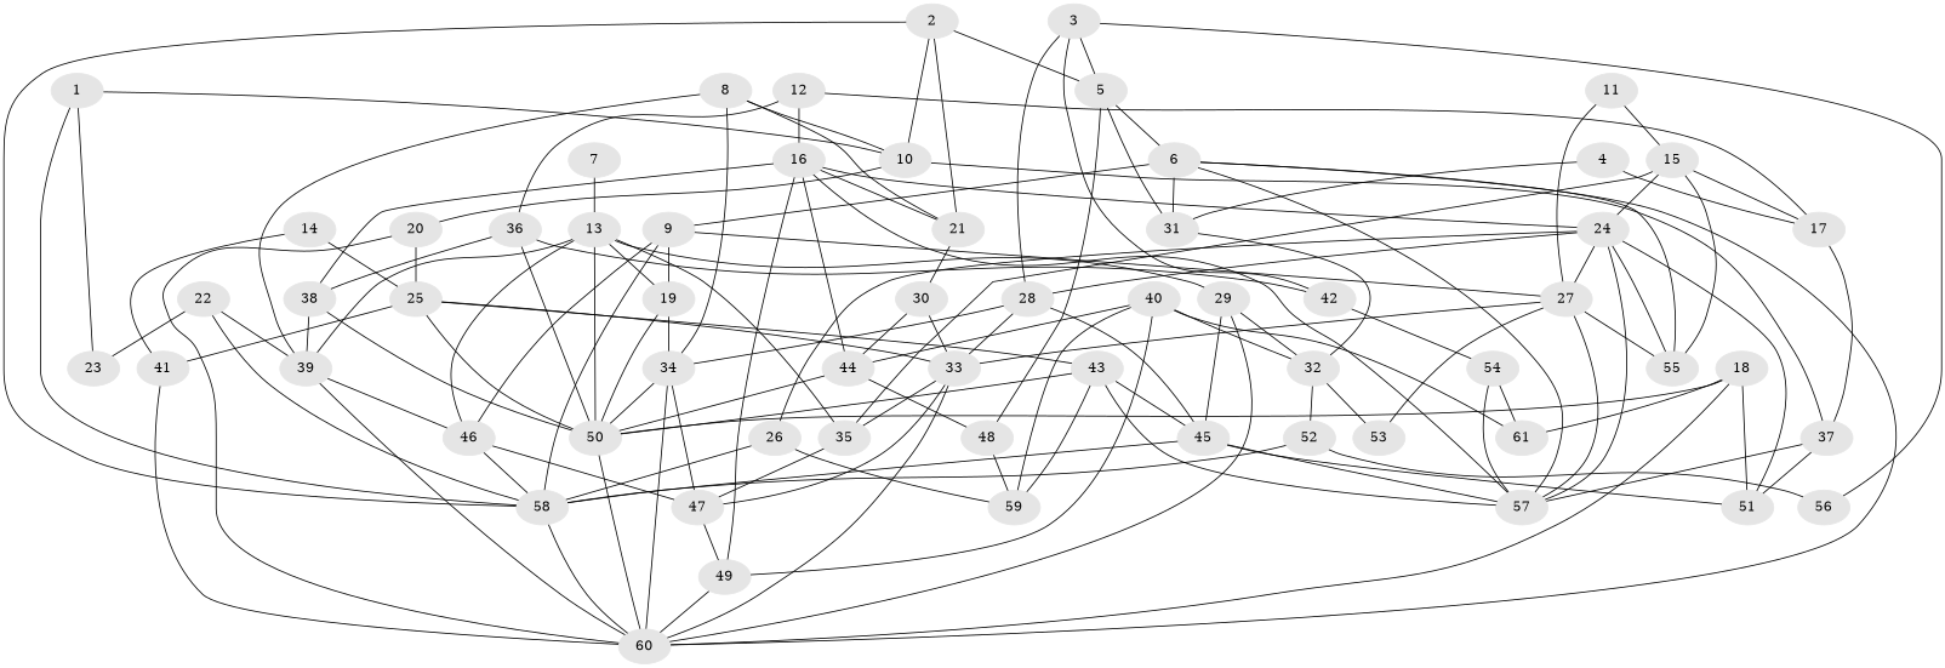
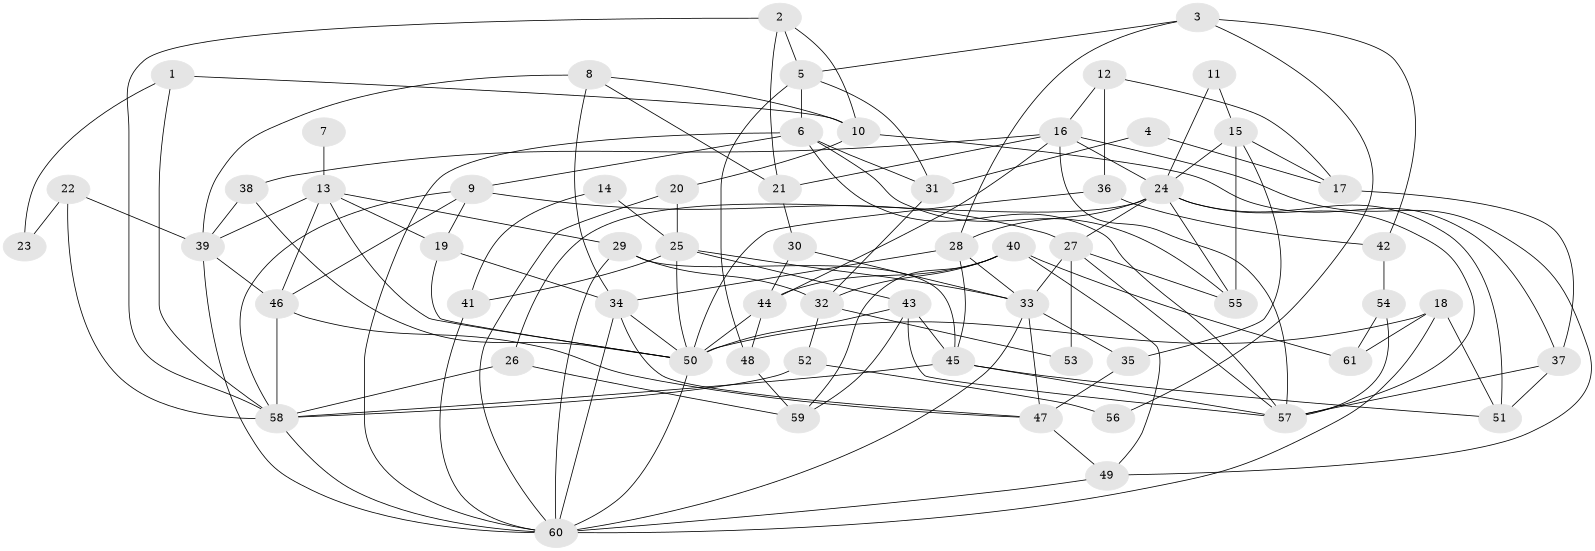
  graph {
    node [color=gray90 style=filled]
    edge [weight=1.0]
    1
    10
    23
    58
    20
    37
    60
    2
    5
    21
    31
    6
    48
    30
    3
    28
    42
    56
    34
    45
    33
    54
    4
    17
    32
    9
    55
    57
    59
    19
    27
    46
    7
    13
    39
    29
    35
    50
    8
    47
    51
    53
    25
    11
    15
    24
    12
    16
    36
    38
    44
    49
    14
    41
    43
    26
    18
    61
    22
    52
    40
    1 -- 10
    1 -- 23
    1 -- 58
    10 -- 20
    10 -- 37
    58 -- 60
    20 -- 60
    20 -- 25
    37 -- 57
    37 -- 51
    2 -- 10
    2 -- 58
    2 -- 5
    2 -- 21
    5 -- 31
    5 -- 6
    5 -- 48 [weight=2.0]
    21 -- 30
    31 -- 32
    6 -- 60
    6 -- 31 [weight=2.0]
    6 -- 9
    6 -- 55
    6 -- 57
    48 -- 59
    30 -- 33
    30 -- 44
    3 -- 5
    3 -- 28
    3 -- 42
    3 -- 56
    28 -- 34
    28 -- 45
    28 -- 33
    42 -- 54 [weight=2.0]
    34 -- 60
    34 -- 50
    34 -- 47
    45 -- 58
    45 -- 57
    45 -- 51
    33 -- 60
    33 -- 35
    33 -- 47
    54 -- 57
    54 -- 61
    4 -- 31
    4 -- 17
    17 -- 37
    32 -- 53
    32 -- 52
    9 -- 58
    9 -- 19
    9 -- 27 [weight=2.0]
    9 -- 46
    19 -- 34
    19 -- 50
    27 -- 33
    27 -- 55
    27 -- 57
    27 -- 53
    46 -- 58
    46 -- 47
    7 -- 13 [weight=2.0]
    13 -- 19
    13 -- 46
    13 -- 39
    13 -- 29
-   13 -- 35
    13 -- 50
    39 -- 60
    39 -- 46
    29 -- 60
    29 -- 45
    29 -- 32
    35 -- 47
    50 -- 60
    8 -- 10
    8 -- 21
    8 -- 34
    8 -- 39
    47 -- 49
    25 -- 33 [weight=2.0]
    25 -- 50
    25 -- 41
    25 -- 43
-   11 -- 27
+   11 -- 24
    11 -- 15
    15 -- 17
    15 -- 55
    15 -- 35
    15 -- 24
    24 -- 28
    24 -- 55
    24 -- 57
    24 -- 27
    24 -- 51
    24 -- 26
    12 -- 17
    12 -- 16
    12 -- 36
    16 -- 21
    16 -- 57
    16 -- 24
    16 -- 38
    16 -- 44
    16 -- 49
    36 -- 42
    36 -- 50
-   36 -- 38
    38 -- 39
    38 -- 50 [weight=2.0]
    44 -- 48
    44 -- 50
    49 -- 60
    14 -- 25
    14 -- 41
    41 -- 60
    43 -- 45
    43 -- 57
    43 -- 59
    43 -- 50
    26 -- 58
    26 -- 59
    18 -- 60
    18 -- 50
    18 -- 51
    18 -- 61
    22 -- 23
    22 -- 58
    22 -- 39
    52 -- 58
    52 -- 56
    40 -- 32
    40 -- 59
    40 -- 44
    40 -- 49
    40 -- 61
  }
